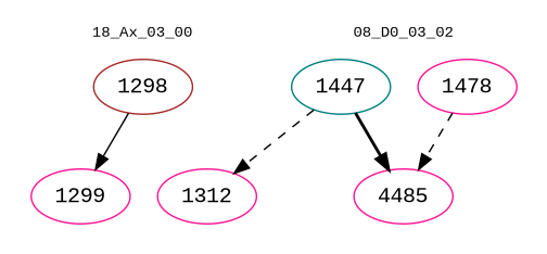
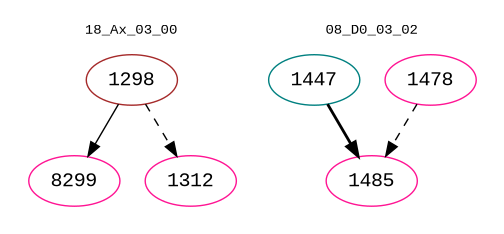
  digraph {
    fontname="Liberation Mono"
    node [color=deeppink fontname="Liberation Mono"]
    edge [color=black fontname="Liberation Mono" style=dashed]
-   n1 [label=1299]
+   n1 [label=8299]
    n2 [color=brown label=1298]
    n3 [label=1312]
    n4 [label=1478]
    n5 [color=teal label=1447]
-   n6 [label=4485]
+   n6 [label=1485]
    subgraph cluster_1 {
      color=white
      fontsize=10
      label="18_Ax_03_00"
      n1
      n2
      n3
    }
    subgraph cluster_2 {
      color=white
      fontsize=10
      label="08_D0_03_02"
      n4
      n5
      n6
    }
    n2 -> n1 [style=solid]
-   n5 -> n3
+   n2 -> n3
    n4 -> n6
    n5 -> n6 [style=bold]
  }
